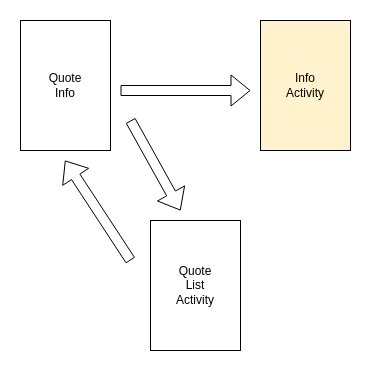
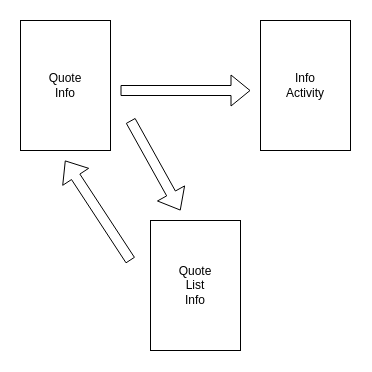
  <mxCell id="0" />
  <mxCell id="1" parent="0" />
  <mxCell id="2" value="Quote&lt;br&gt;Info" style="rounded=0;whiteSpace=wrap;html=1;" parent="1" vertex="1"><mxGeometry x="20" y="20" width="90" height="130" as="geometry" /></mxCell>
- <mxCell id="3" value="Info&lt;br&gt;Activity" style="rounded=0;whiteSpace=wrap;html=1;fillColor=#fff2cc;" parent="1" vertex="1"><mxGeometry x="260" y="20" width="90" height="130" as="geometry" /></mxCell>
+ <mxCell id="3" value="Info&lt;br&gt;Activity" style="rounded=0;whiteSpace=wrap;html=1;" parent="1" vertex="1"><mxGeometry x="260" y="20" width="90" height="130" as="geometry" /></mxCell>
  <mxCell id="4" value="" style="shape=flexArrow;endArrow=classic;html=1;rounded=0;" parent="1" edge="1"><mxGeometry width="50" height="50" relative="1" as="geometry"><mxPoint x="120" y="90" as="sourcePoint" /><mxPoint x="250" y="90" as="targetPoint" /></mxGeometry></mxCell>
- <mxCell id="5" value="Quote&lt;br&gt;List&lt;br&gt;Activity" style="rounded=0;whiteSpace=wrap;html=1;" parent="1" vertex="1"><mxGeometry x="150" y="220" width="90" height="130" as="geometry" /></mxCell>
+ <mxCell id="5" value="Quote&lt;br&gt;List&lt;br&gt;Info" style="rounded=0;whiteSpace=wrap;html=1;" parent="1" vertex="1"><mxGeometry x="150" y="220" width="90" height="130" as="geometry" /></mxCell>
  <mxCell id="6" value="" style="shape=flexArrow;endArrow=classic;html=1;rounded=0;" parent="1" edge="1"><mxGeometry width="50" height="50" relative="1" as="geometry"><mxPoint x="130" y="120" as="sourcePoint" /><mxPoint x="180" y="210" as="targetPoint" /></mxGeometry></mxCell>
  <mxCell id="7" value="" style="shape=flexArrow;endArrow=classic;html=1;rounded=0;" parent="1" edge="1"><mxGeometry width="50" height="50" relative="1" as="geometry"><mxPoint x="130" y="260" as="sourcePoint" /><mxPoint x="64.5" y="160" as="targetPoint" /></mxGeometry></mxCell>
